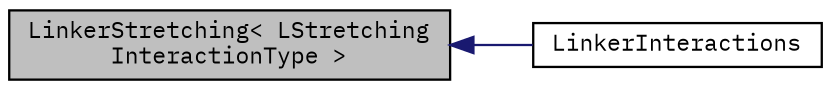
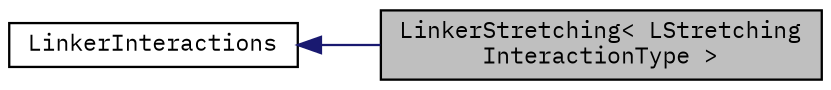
  digraph {
    rankdir=LR
    fontname="IBM Plex Mono"
    node [color=black fontname="IBM Plex Mono" fontsize=10 shape=record style=filled]
    n1 [fillcolor=grey75 fontcolor=black height=0.2 label="LinkerStretching\< LStretching\lInteractionType \>" width=0.4]
    n2 [fillcolor=white height=0.2 label=LinkerInteractions width=0.4]
-   n1 -> n2 [color=midnightblue dir=back fontname="IBM Plex Mono" fontsize=10 labelfontname=Helvetica labelfontsize=10 style=solid]
+   n2 -> n1 [color=midnightblue dir=back fontname="IBM Plex Mono" fontsize=10 labelfontname=Helvetica labelfontsize=10 style=solid]
  }
